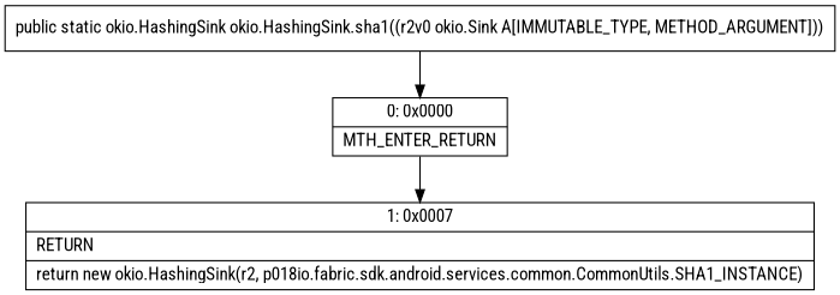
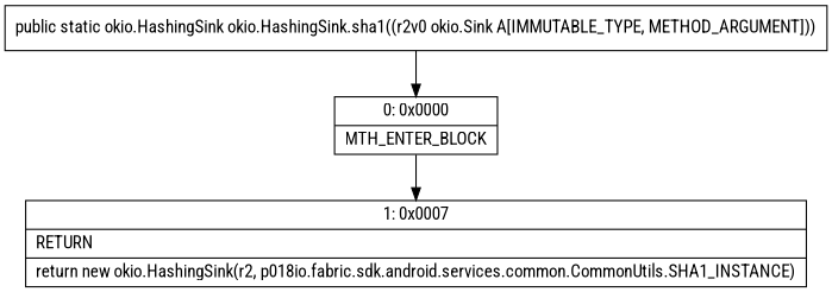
  digraph {
    fontname="Roboto Condensed"
    node [shape=record fontname="Roboto Condensed"]
    edge [fontname="Roboto Condensed"]
-   n1 [label="{0\:\ 0x0000|MTH_ENTER_RETURN\l}"]
+   n1 [label="{0\:\ 0x0000|MTH_ENTER_BLOCK\l}"]
    n2 [label="{1\:\ 0x0007|RETURN\l|return new okio.HashingSink(r2, p018io.fabric.sdk.android.services.common.CommonUtils.SHA1_INSTANCE)\l}"]
    n3 [label="{public static okio.HashingSink okio.HashingSink.sha1((r2v0 okio.Sink A[IMMUTABLE_TYPE, METHOD_ARGUMENT])) }"]
    n1 -> n2
    n3 -> n1
  }
